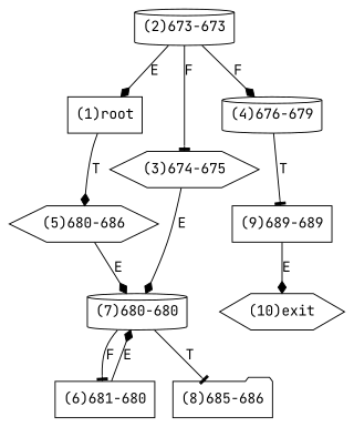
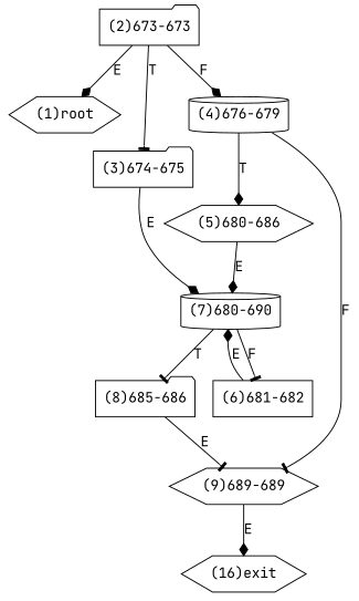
  digraph {
    fontname="JetBrains Mono"
    node [fontname="JetBrains Mono" shape=cylinder]
    edge [arrowhead=diamond fontname="JetBrains Mono"]
-   n1 [label="(1)root" shape=box]
-   n2 [label="(2)673-673"]
-   n3 [label="(3)674-675" shape=hexagon]
+   n1 [label="(1)root" shape=hexagon]
+   n2 [label="(2)673-673" shape=folder]
+   n3 [label="(3)674-675" shape=folder]
    n4 [label="(4)676-679"]
-   n5 [label="(7)680-680"]
-   n6 [label="(9)689-689" shape=box]
+   n5 [label="(7)680-690"]
+   n6 [label="(9)689-689" shape=hexagon]
    n7 [label="(5)680-686" shape=hexagon]
-   n8 [label="(10)exit" shape=hexagon]
-   n9 [label="(6)681-680" shape=box]
+   n8 [label="(16)exit" shape=hexagon]
+   n9 [label="(6)681-682" shape=box]
    n10 [label="(8)685-686" shape=folder]
    n2 -> n1 [label=E]
-   n2 -> n3 [arrowhead=tee label=F]
+   n2 -> n3 [arrowhead=tee label=T]
    n2 -> n4 [label=F]
    n3 -> n5 [label=E]
-   n4 -> n6 [arrowhead=tee label=T]
-   n1 -> n7 [label=T]
+   n4 -> n6 [arrowhead=tee label=F]
+   n4 -> n7 [label=T]
    n5 -> n9 [arrowhead=tee label=F]
    n5 -> n10 [arrowhead=tee label=T]
    n6 -> n8 [label=E]
    n7 -> n5 [label=E]
    n9 -> n5 [label=E]
+   n10 -> n6 [arrowhead=tee label=E]
  }
